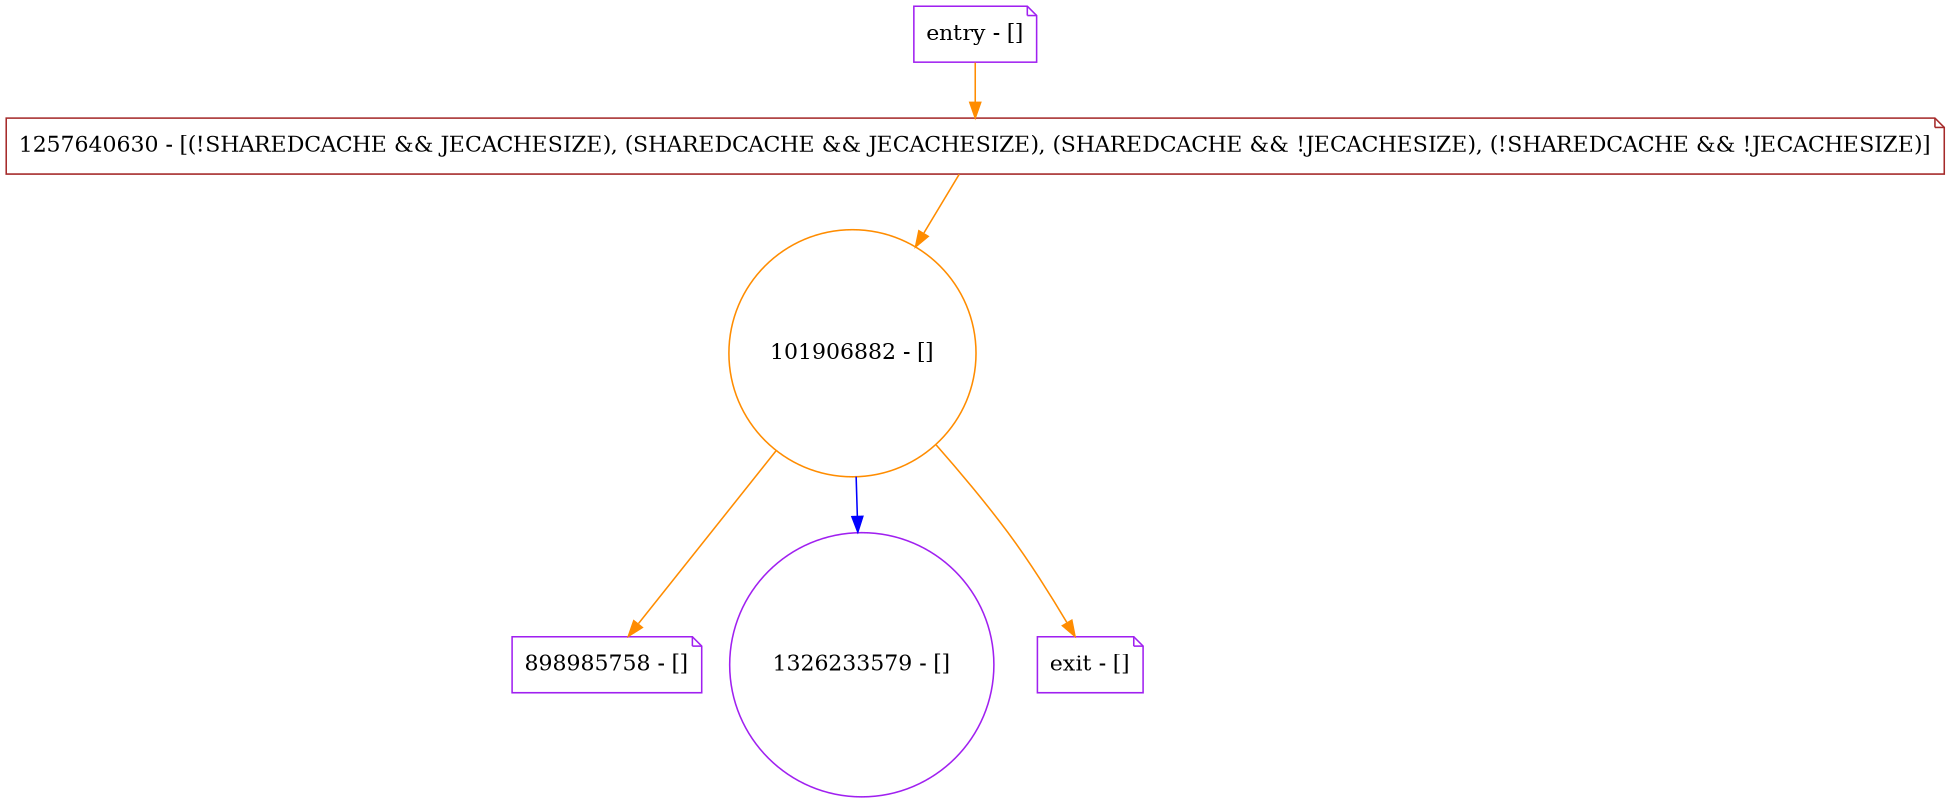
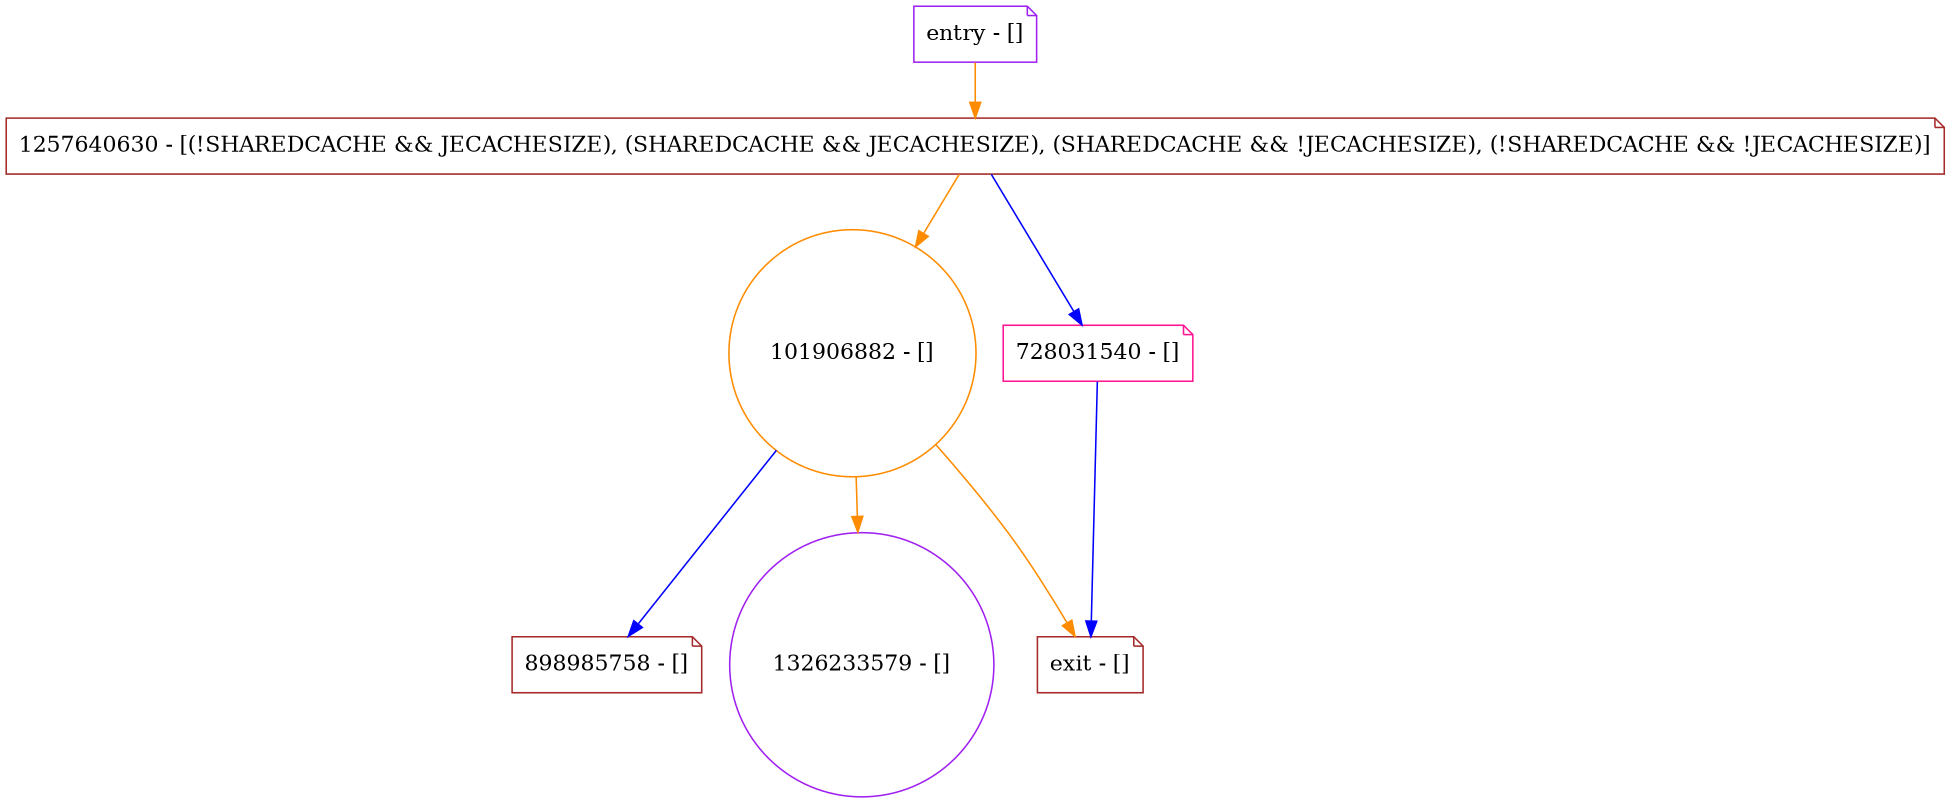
  digraph {
    node [color=brown shape=note]
    edge [color=blue]
    n1 [color=darkorange label="101906882 - []" shape=circle]
-   n2 [color=purple label="898985758 - []"]
+   n2 [label="898985758 - []"]
    n3 [color=purple label="1326233579 - []" shape=circle]
-   n4 [color=purple label="exit - []"]
+   n4 [label="exit - []"]
    n5 [color=purple label="entry - []"]
    n6 [label="1257640630 - [(!SHAREDCACHE && JECACHESIZE), (SHAREDCACHE && JECACHESIZE), (SHAREDCACHE && !JECACHESIZE), (!SHAREDCACHE && !JECACHESIZE)]"]
-   n1 -> n2 [color=darkorange]
-   n1 -> n3
+   n7 [color=deeppink label="728031540 - []"]
+   n1 -> n2
+   n1 -> n3 [color=darkorange]
    n1 -> n4 [color=darkorange]
    n5 -> n6 [color=darkorange]
    n6 -> n1 [color=darkorange]
+   n6 -> n7
+   n7 -> n4
  }
